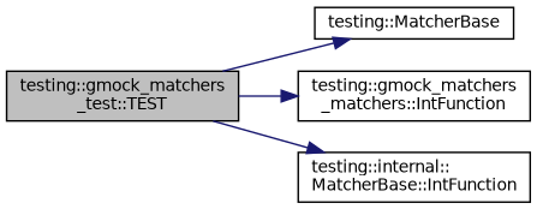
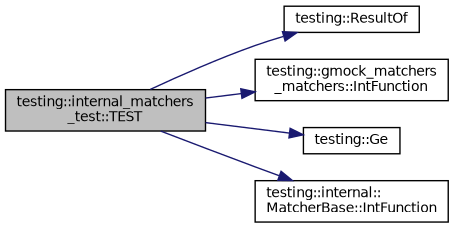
  digraph {
    rankdir=LR
    node [color=black fillcolor=white fontname=Helvetica fontsize=10 shape=record style=filled]
    edge [color=midnightblue fontname=Helvetica fontsize=10 labelfontname=Helvetica labelfontsize=10 style=solid]
-   n1 [fillcolor=grey75 fontcolor=black height=0.2 label="testing::gmock_matchers\l_test::TEST" width=0.4]
-   n2 [height=0.2 label="testing::MatcherBase" width=0.4]
+   n1 [fillcolor=grey75 fontcolor=black height=0.2 label="testing::internal_matchers\l_test::TEST" width=0.4]
+   n2 [height=0.2 label="testing::ResultOf" width=0.4]
    n3 [height=0.2 label="testing::gmock_matchers\l_matchers::IntFunction" width=0.4]
+   n4 [height=0.2 label="testing::Ge" width=0.4]
    n5 [height=0.2 label="testing::internal::\lMatcherBase::IntFunction" width=0.4]
    n1 -> n2
    n1 -> n3
+   n1 -> n4
    n1 -> n5
  }
